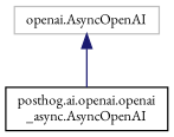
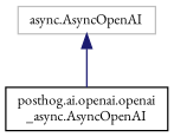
  digraph {
    rankdir=TB
    fontname="EB Garamond"
    node [fillcolor=white fontname="EB Garamond" fontsize=10 shape=record style=filled]
-   n1 [color=grey75 height=0.2 label="openai.AsyncOpenAI" width=0.4]
+   n1 [color=grey75 height=0.2 label="async.AsyncOpenAI" width=0.4]
    n2 [color=black height=0.2 label="posthog.ai.openai.openai\l_async.AsyncOpenAI" width=0.4]
    n1 -> n2 [color=midnightblue dir=back fontname="EB Garamond" fontsize=10 labelfontname=Helvetica labelfontsize=10 style=solid]
  }
